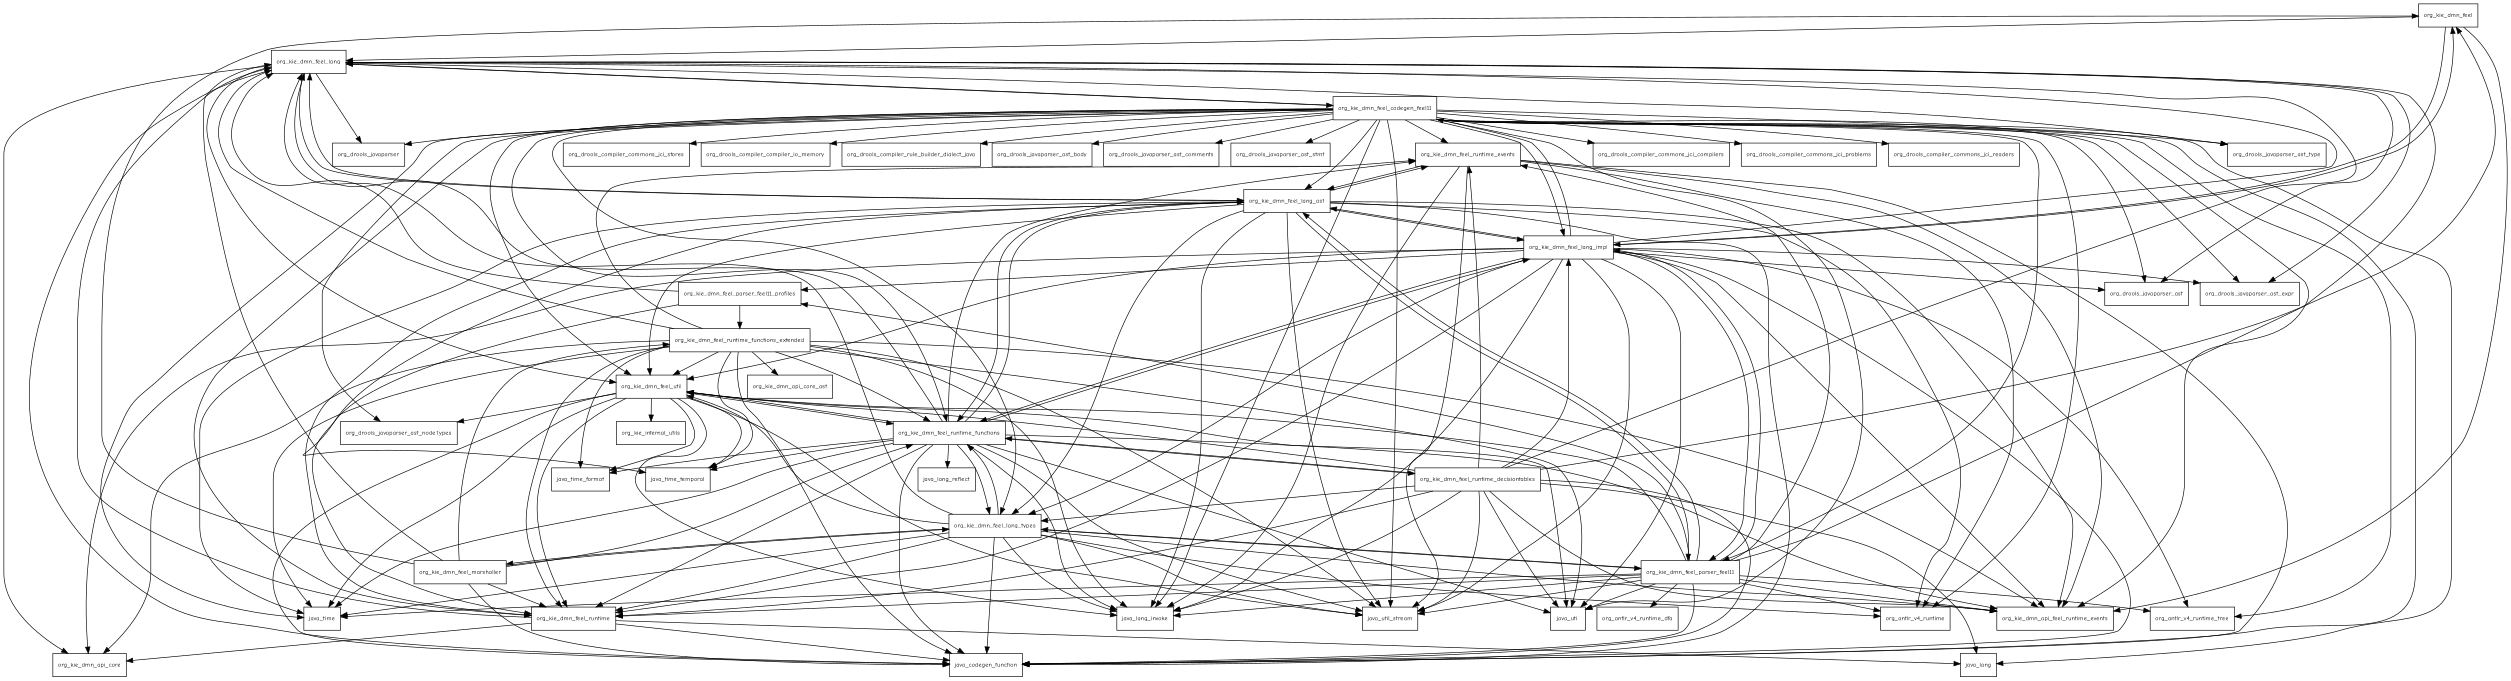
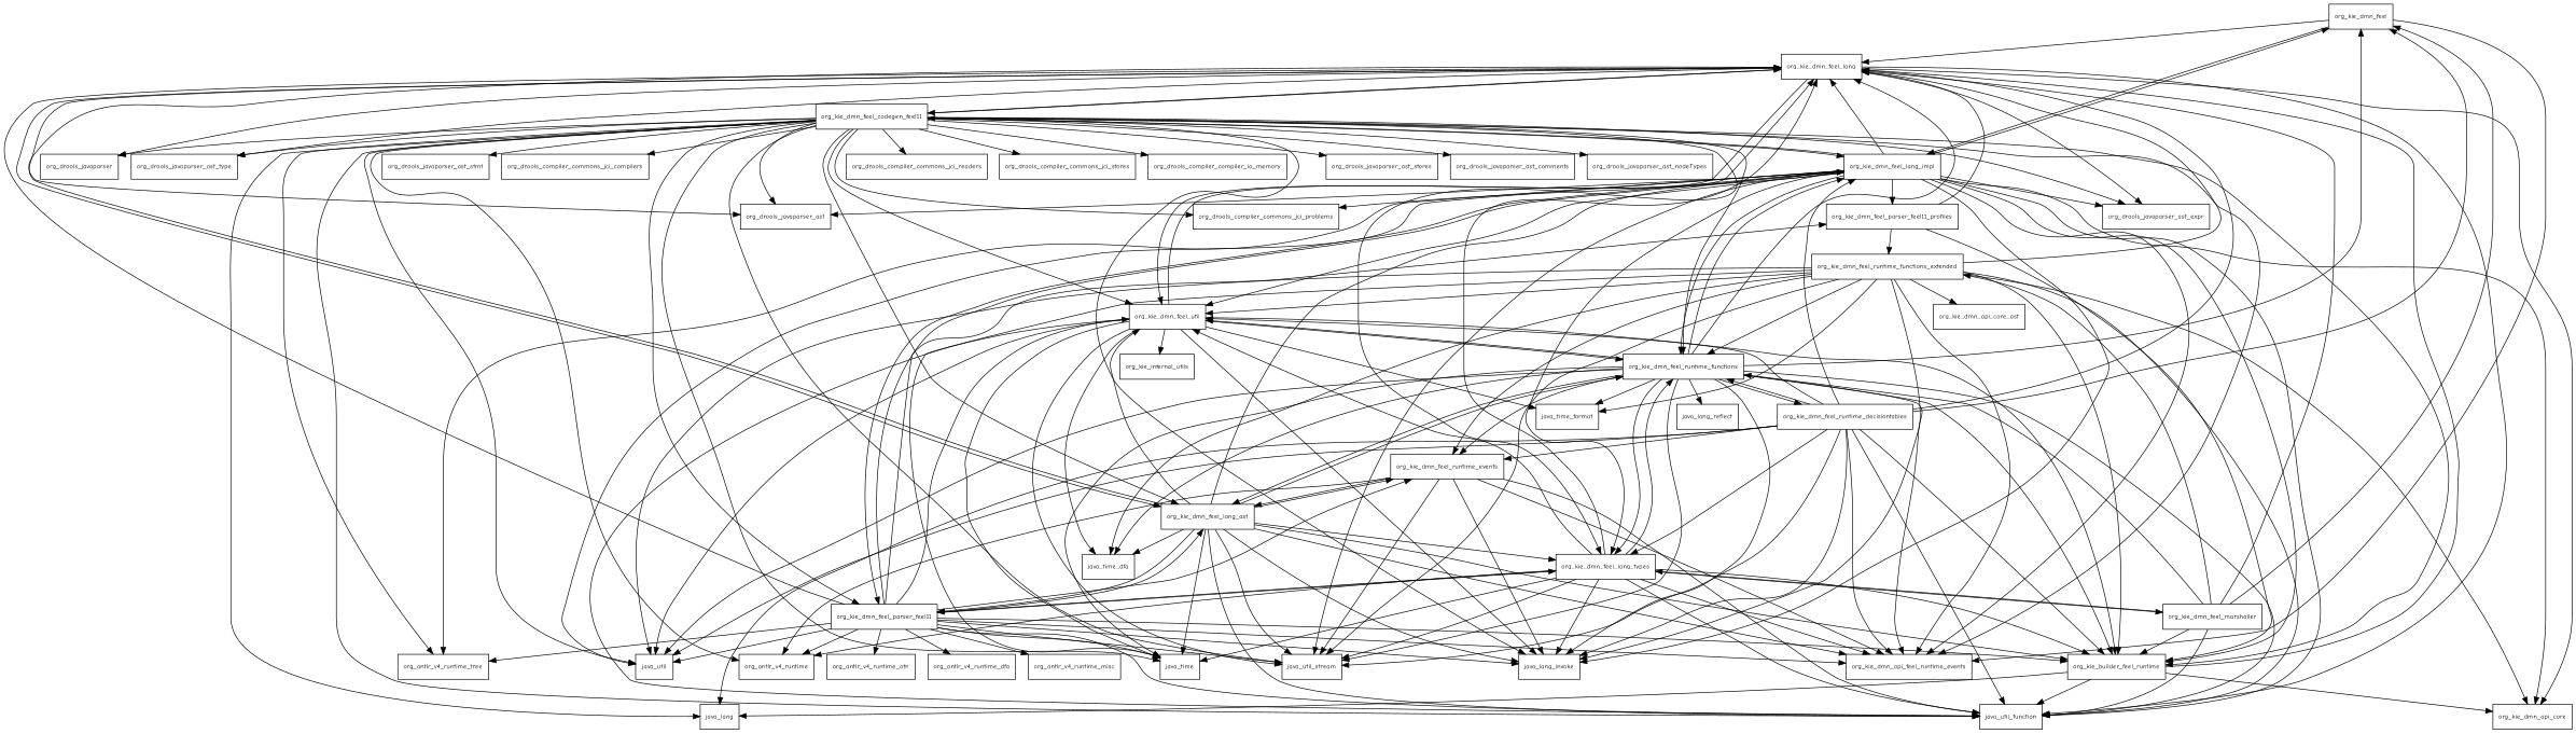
  digraph {
    fontname="Comic Neue"
    node [fontname="Comic Neue" fontsize=10.0 shape=box]
    edge [fontname="Comic Neue"]
    org_kie_dmn_feel
    org_kie_dmn_api_feel_runtime_events
    org_kie_dmn_feel_lang
    org_kie_dmn_feel_lang_impl
    org_kie_dmn_feel_codegen_feel11
-   java_util_function [label=java_codegen_function]
+   java_util_function
    org_drools_javaparser
    org_drools_javaparser_ast
    org_drools_javaparser_ast_expr
    org_drools_javaparser_ast_type
    org_kie_dmn_feel_lang_ast
    org_kie_dmn_feel_util
    org_kie_dmn_api_core
    java_lang_invoke
    java_util
    java_util_stream
    org_antlr_v4_runtime_tree
    org_kie_dmn_feel_lang_types
    org_kie_dmn_feel_parser_feel11
-   org_kie_dmn_feel_runtime
+   org_kie_dmn_feel_runtime [label=org_kie_builder_feel_runtime]
    org_kie_dmn_feel_runtime_functions
    org_kie_dmn_feel_parser_feel11_profiles
    java_lang
    java_time
    org_antlr_v4_runtime
    org_drools_compiler_commons_jci_compilers
    org_drools_compiler_commons_jci_problems
    org_drools_compiler_commons_jci_readers
    org_drools_compiler_commons_jci_stores
    org_drools_compiler_compiler_io_memory
-   org_drools_compiler_rule_builder_dialect_java
-   org_drools_javaparser_ast_body
+   org_drools_javaparser_ast_body [label=org_drools_javaparser_ast_stores]
    org_drools_javaparser_ast_comments
    org_drools_javaparser_ast_nodeTypes
    org_drools_javaparser_ast_stmt
    org_kie_dmn_feel_runtime_events
-   java_time_temporal
+   java_time_temporal [label=java_time_dfa]
    java_time_format
    org_kie_internal_utils
    org_kie_dmn_feel_marshaller
+   org_antlr_v4_runtime_atn
    org_antlr_v4_runtime_dfa
+   org_antlr_v4_runtime_misc
    org_kie_dmn_feel_runtime_decisiontables
    java_lang_reflect
    org_kie_dmn_feel_runtime_functions_extended
    org_kie_dmn_api_core_ast
    org_kie_dmn_feel -> org_kie_dmn_api_feel_runtime_events
    org_kie_dmn_feel -> org_kie_dmn_feel_lang
    org_kie_dmn_feel -> org_kie_dmn_feel_lang_impl
    org_kie_dmn_feel_lang -> org_kie_dmn_feel_codegen_feel11
    org_kie_dmn_feel_lang -> java_util_function
    org_kie_dmn_feel_lang -> org_drools_javaparser
    org_kie_dmn_feel_lang -> org_drools_javaparser_ast
    org_kie_dmn_feel_lang -> org_drools_javaparser_ast_expr
    org_kie_dmn_feel_lang -> org_drools_javaparser_ast_type
    org_kie_dmn_feel_lang -> org_kie_dmn_feel_lang_ast
    org_kie_dmn_feel_lang -> org_kie_dmn_feel_util
    org_kie_dmn_feel_lang -> org_kie_dmn_api_core
    org_kie_dmn_feel_lang_impl -> org_kie_dmn_feel
    org_kie_dmn_feel_lang_impl -> org_kie_dmn_api_feel_runtime_events
    org_kie_dmn_feel_lang_impl -> org_kie_dmn_feel_lang
    org_kie_dmn_feel_lang_impl -> org_kie_dmn_feel_codegen_feel11
    org_kie_dmn_feel_lang_impl -> java_util_function
    org_kie_dmn_feel_lang_impl -> org_drools_javaparser_ast
    org_kie_dmn_feel_lang_impl -> org_drools_javaparser_ast_expr
-   org_kie_dmn_feel_lang_impl -> org_kie_dmn_feel_lang_ast
+   org_kie_dmn_feel_lang_impl -> org_drools_compiler_commons_jci_problems
    org_kie_dmn_feel_lang_impl -> org_kie_dmn_feel_util
    org_kie_dmn_feel_lang_impl -> org_kie_dmn_api_core
    org_kie_dmn_feel_lang_impl -> java_lang_invoke
    org_kie_dmn_feel_lang_impl -> java_util
    org_kie_dmn_feel_lang_impl -> java_util_stream
    org_kie_dmn_feel_lang_impl -> org_antlr_v4_runtime_tree
    org_kie_dmn_feel_lang_impl -> org_kie_dmn_feel_lang_types
    org_kie_dmn_feel_lang_impl -> org_kie_dmn_feel_parser_feel11
    org_kie_dmn_feel_lang_impl -> org_kie_dmn_feel_runtime
    org_kie_dmn_feel_lang_impl -> org_kie_dmn_feel_runtime_functions
    org_kie_dmn_feel_lang_impl -> org_kie_dmn_feel_parser_feel11_profiles
    org_kie_dmn_feel_codegen_feel11 -> org_kie_dmn_api_feel_runtime_events
    org_kie_dmn_feel_codegen_feel11 -> org_kie_dmn_feel_lang
    org_kie_dmn_feel_codegen_feel11 -> org_kie_dmn_feel_lang_impl
    org_kie_dmn_feel_codegen_feel11 -> java_util_function
    org_kie_dmn_feel_codegen_feel11 -> org_drools_javaparser
    org_kie_dmn_feel_codegen_feel11 -> org_drools_javaparser_ast
    org_kie_dmn_feel_codegen_feel11 -> org_drools_javaparser_ast_expr
    org_kie_dmn_feel_codegen_feel11 -> org_drools_javaparser_ast_type
    org_kie_dmn_feel_codegen_feel11 -> org_kie_dmn_feel_lang_ast
    org_kie_dmn_feel_codegen_feel11 -> org_kie_dmn_feel_util
    org_kie_dmn_feel_codegen_feel11 -> java_lang_invoke
    org_kie_dmn_feel_codegen_feel11 -> java_util
    org_kie_dmn_feel_codegen_feel11 -> java_util_stream
    org_kie_dmn_feel_codegen_feel11 -> org_antlr_v4_runtime_tree
    org_kie_dmn_feel_codegen_feel11 -> org_kie_dmn_feel_lang_types
    org_kie_dmn_feel_codegen_feel11 -> org_kie_dmn_feel_parser_feel11
    org_kie_dmn_feel_codegen_feel11 -> org_kie_dmn_feel_runtime
    org_kie_dmn_feel_codegen_feel11 -> org_kie_dmn_feel_runtime_functions
    org_kie_dmn_feel_codegen_feel11 -> java_lang
    org_kie_dmn_feel_codegen_feel11 -> java_time
    org_kie_dmn_feel_codegen_feel11 -> org_antlr_v4_runtime
    org_kie_dmn_feel_codegen_feel11 -> org_drools_compiler_commons_jci_compilers
    org_kie_dmn_feel_codegen_feel11 -> org_drools_compiler_commons_jci_problems
    org_kie_dmn_feel_codegen_feel11 -> org_drools_compiler_commons_jci_readers
    org_kie_dmn_feel_codegen_feel11 -> org_drools_compiler_commons_jci_stores
    org_kie_dmn_feel_codegen_feel11 -> org_drools_compiler_compiler_io_memory
-   org_kie_dmn_feel_codegen_feel11 -> org_drools_compiler_rule_builder_dialect_java
    org_kie_dmn_feel_codegen_feel11 -> org_drools_javaparser_ast_body
    org_kie_dmn_feel_codegen_feel11 -> org_drools_javaparser_ast_comments
    org_kie_dmn_feel_codegen_feel11 -> org_drools_javaparser_ast_nodeTypes
    org_kie_dmn_feel_codegen_feel11 -> org_drools_javaparser_ast_stmt
-   org_kie_dmn_feel_codegen_feel11 -> org_kie_dmn_feel_runtime_events
    org_kie_dmn_feel_lang_ast -> org_kie_dmn_api_feel_runtime_events
    org_kie_dmn_feel_lang_ast -> org_kie_dmn_feel_lang
    org_kie_dmn_feel_lang_ast -> org_kie_dmn_feel_lang_impl
    org_kie_dmn_feel_lang_ast -> java_util_function
    org_kie_dmn_feel_lang_ast -> org_kie_dmn_feel_util
    org_kie_dmn_feel_lang_ast -> java_lang_invoke
    org_kie_dmn_feel_lang_ast -> java_util_stream
    org_kie_dmn_feel_lang_ast -> org_kie_dmn_feel_lang_types
    org_kie_dmn_feel_lang_ast -> org_kie_dmn_feel_parser_feel11
    org_kie_dmn_feel_lang_ast -> org_kie_dmn_feel_runtime
    org_kie_dmn_feel_lang_ast -> org_kie_dmn_feel_runtime_functions
    org_kie_dmn_feel_lang_ast -> java_time
-   org_kie_dmn_feel_lang_ast -> org_antlr_v4_runtime
    org_kie_dmn_feel_lang_ast -> org_kie_dmn_feel_runtime_events
    org_kie_dmn_feel_lang_ast -> java_time_temporal
-   org_kie_dmn_feel_util -> org_drools_javaparser_ast_nodeTypes
+   org_kie_dmn_feel_util -> org_kie_dmn_feel_lang
    org_kie_dmn_feel_util -> java_util_function
    org_kie_dmn_feel_util -> java_lang_invoke
    org_kie_dmn_feel_util -> java_util
    org_kie_dmn_feel_util -> java_util_stream
    org_kie_dmn_feel_util -> org_kie_dmn_feel_runtime
    org_kie_dmn_feel_util -> org_kie_dmn_feel_runtime_functions
    org_kie_dmn_feel_util -> java_time
    org_kie_dmn_feel_util -> java_time_temporal
    org_kie_dmn_feel_util -> java_time_format
    org_kie_dmn_feel_util -> org_kie_internal_utils
    org_kie_dmn_feel_lang_types -> org_kie_dmn_api_feel_runtime_events
    org_kie_dmn_feel_lang_types -> org_kie_dmn_feel_lang
    org_kie_dmn_feel_lang_types -> java_util_function
    org_kie_dmn_feel_lang_types -> org_kie_dmn_feel_util
    org_kie_dmn_feel_lang_types -> java_lang_invoke
    org_kie_dmn_feel_lang_types -> java_util_stream
    org_kie_dmn_feel_lang_types -> org_kie_dmn_feel_parser_feel11
    org_kie_dmn_feel_lang_types -> org_kie_dmn_feel_runtime
    org_kie_dmn_feel_lang_types -> org_kie_dmn_feel_runtime_functions
    org_kie_dmn_feel_lang_types -> java_time
    org_kie_dmn_feel_lang_types -> org_antlr_v4_runtime
    org_kie_dmn_feel_lang_types -> org_kie_dmn_feel_marshaller
    org_kie_dmn_feel_parser_feel11 -> org_kie_dmn_api_feel_runtime_events
    org_kie_dmn_feel_parser_feel11 -> org_kie_dmn_feel_lang
    org_kie_dmn_feel_parser_feel11 -> org_kie_dmn_feel_lang_impl
    org_kie_dmn_feel_parser_feel11 -> java_util_function
    org_kie_dmn_feel_parser_feel11 -> org_kie_dmn_feel_lang_ast
    org_kie_dmn_feel_parser_feel11 -> org_kie_dmn_feel_util
    org_kie_dmn_feel_parser_feel11 -> java_lang_invoke
    org_kie_dmn_feel_parser_feel11 -> java_util
    org_kie_dmn_feel_parser_feel11 -> java_util_stream
    org_kie_dmn_feel_parser_feel11 -> org_antlr_v4_runtime_tree
    org_kie_dmn_feel_parser_feel11 -> org_kie_dmn_feel_lang_types
    org_kie_dmn_feel_parser_feel11 -> org_kie_dmn_feel_runtime
    org_kie_dmn_feel_parser_feel11 -> org_kie_dmn_feel_parser_feel11_profiles
    org_kie_dmn_feel_parser_feel11 -> java_time
    org_kie_dmn_feel_parser_feel11 -> org_antlr_v4_runtime
    org_kie_dmn_feel_parser_feel11 -> org_kie_dmn_feel_runtime_events
+   org_kie_dmn_feel_parser_feel11 -> org_antlr_v4_runtime_atn
    org_kie_dmn_feel_parser_feel11 -> org_antlr_v4_runtime_dfa
+   org_kie_dmn_feel_parser_feel11 -> org_antlr_v4_runtime_misc
    org_kie_dmn_feel_runtime -> org_kie_dmn_feel_lang
    org_kie_dmn_feel_runtime -> java_util_function
    org_kie_dmn_feel_runtime -> org_kie_dmn_api_core
    org_kie_dmn_feel_runtime -> java_lang
+   org_kie_dmn_feel_runtime_functions -> org_kie_dmn_feel
    org_kie_dmn_feel_runtime_functions -> org_kie_dmn_api_feel_runtime_events
    org_kie_dmn_feel_runtime_functions -> org_kie_dmn_feel_lang
    org_kie_dmn_feel_runtime_functions -> org_kie_dmn_feel_lang_impl
    org_kie_dmn_feel_runtime_functions -> java_util_function
    org_kie_dmn_feel_runtime_functions -> org_kie_dmn_feel_lang_ast
    org_kie_dmn_feel_runtime_functions -> org_kie_dmn_feel_util
    org_kie_dmn_feel_runtime_functions -> java_lang_invoke
    org_kie_dmn_feel_runtime_functions -> java_util
    org_kie_dmn_feel_runtime_functions -> java_util_stream
    org_kie_dmn_feel_runtime_functions -> org_kie_dmn_feel_lang_types
    org_kie_dmn_feel_runtime_functions -> org_kie_dmn_feel_runtime
    org_kie_dmn_feel_runtime_functions -> java_time
    org_kie_dmn_feel_runtime_functions -> org_kie_dmn_feel_runtime_events
    org_kie_dmn_feel_runtime_functions -> java_time_temporal
    org_kie_dmn_feel_runtime_functions -> java_time_format
    org_kie_dmn_feel_runtime_functions -> org_kie_dmn_feel_runtime_decisiontables
    org_kie_dmn_feel_runtime_functions -> java_lang_reflect
    org_kie_dmn_feel_parser_feel11_profiles -> org_kie_dmn_feel_lang
    org_kie_dmn_feel_parser_feel11_profiles -> org_kie_dmn_feel_runtime
    org_kie_dmn_feel_parser_feel11_profiles -> org_kie_dmn_feel_runtime_functions_extended
    org_kie_dmn_feel_runtime_events -> org_kie_dmn_api_feel_runtime_events
    org_kie_dmn_feel_runtime_events -> java_util_function
    org_kie_dmn_feel_runtime_events -> org_kie_dmn_feel_lang_ast
    org_kie_dmn_feel_runtime_events -> java_lang_invoke
    org_kie_dmn_feel_runtime_events -> java_util_stream
    org_kie_dmn_feel_runtime_events -> org_antlr_v4_runtime
    org_kie_dmn_feel_marshaller -> org_kie_dmn_feel
    org_kie_dmn_feel_marshaller -> org_kie_dmn_feel_lang
    org_kie_dmn_feel_marshaller -> java_util_function
    org_kie_dmn_feel_marshaller -> org_kie_dmn_feel_lang_types
    org_kie_dmn_feel_marshaller -> org_kie_dmn_feel_runtime
    org_kie_dmn_feel_marshaller -> org_kie_dmn_feel_runtime_functions
    org_kie_dmn_feel_marshaller -> org_kie_dmn_feel_runtime_functions_extended
    org_kie_dmn_feel_runtime_decisiontables -> org_kie_dmn_feel
    org_kie_dmn_feel_runtime_decisiontables -> org_kie_dmn_api_feel_runtime_events
    org_kie_dmn_feel_runtime_decisiontables -> org_kie_dmn_feel_lang
    org_kie_dmn_feel_runtime_decisiontables -> org_kie_dmn_feel_lang_impl
    org_kie_dmn_feel_runtime_decisiontables -> java_util_function
    org_kie_dmn_feel_runtime_decisiontables -> org_kie_dmn_feel_util
    org_kie_dmn_feel_runtime_decisiontables -> java_lang_invoke
    org_kie_dmn_feel_runtime_decisiontables -> java_util
    org_kie_dmn_feel_runtime_decisiontables -> java_util_stream
    org_kie_dmn_feel_runtime_decisiontables -> org_kie_dmn_feel_lang_types
    org_kie_dmn_feel_runtime_decisiontables -> org_kie_dmn_feel_runtime
    org_kie_dmn_feel_runtime_decisiontables -> org_kie_dmn_feel_runtime_functions
    org_kie_dmn_feel_runtime_decisiontables -> java_lang
    org_kie_dmn_feel_runtime_decisiontables -> org_kie_dmn_feel_runtime_events
    org_kie_dmn_feel_runtime_functions_extended -> org_kie_dmn_api_feel_runtime_events
    org_kie_dmn_feel_runtime_functions_extended -> org_kie_dmn_feel_lang
    org_kie_dmn_feel_runtime_functions_extended -> java_util_function
    org_kie_dmn_feel_runtime_functions_extended -> org_kie_dmn_feel_util
    org_kie_dmn_feel_runtime_functions_extended -> org_kie_dmn_api_core
    org_kie_dmn_feel_runtime_functions_extended -> java_lang_invoke
    org_kie_dmn_feel_runtime_functions_extended -> java_util
    org_kie_dmn_feel_runtime_functions_extended -> java_util_stream
    org_kie_dmn_feel_runtime_functions_extended -> org_kie_dmn_feel_runtime
    org_kie_dmn_feel_runtime_functions_extended -> org_kie_dmn_feel_runtime_functions
    org_kie_dmn_feel_runtime_functions_extended -> java_time
    org_kie_dmn_feel_runtime_functions_extended -> org_kie_dmn_feel_runtime_events
    org_kie_dmn_feel_runtime_functions_extended -> java_time_temporal
    org_kie_dmn_feel_runtime_functions_extended -> java_time_format
    org_kie_dmn_feel_runtime_functions_extended -> org_kie_dmn_api_core_ast
  }
